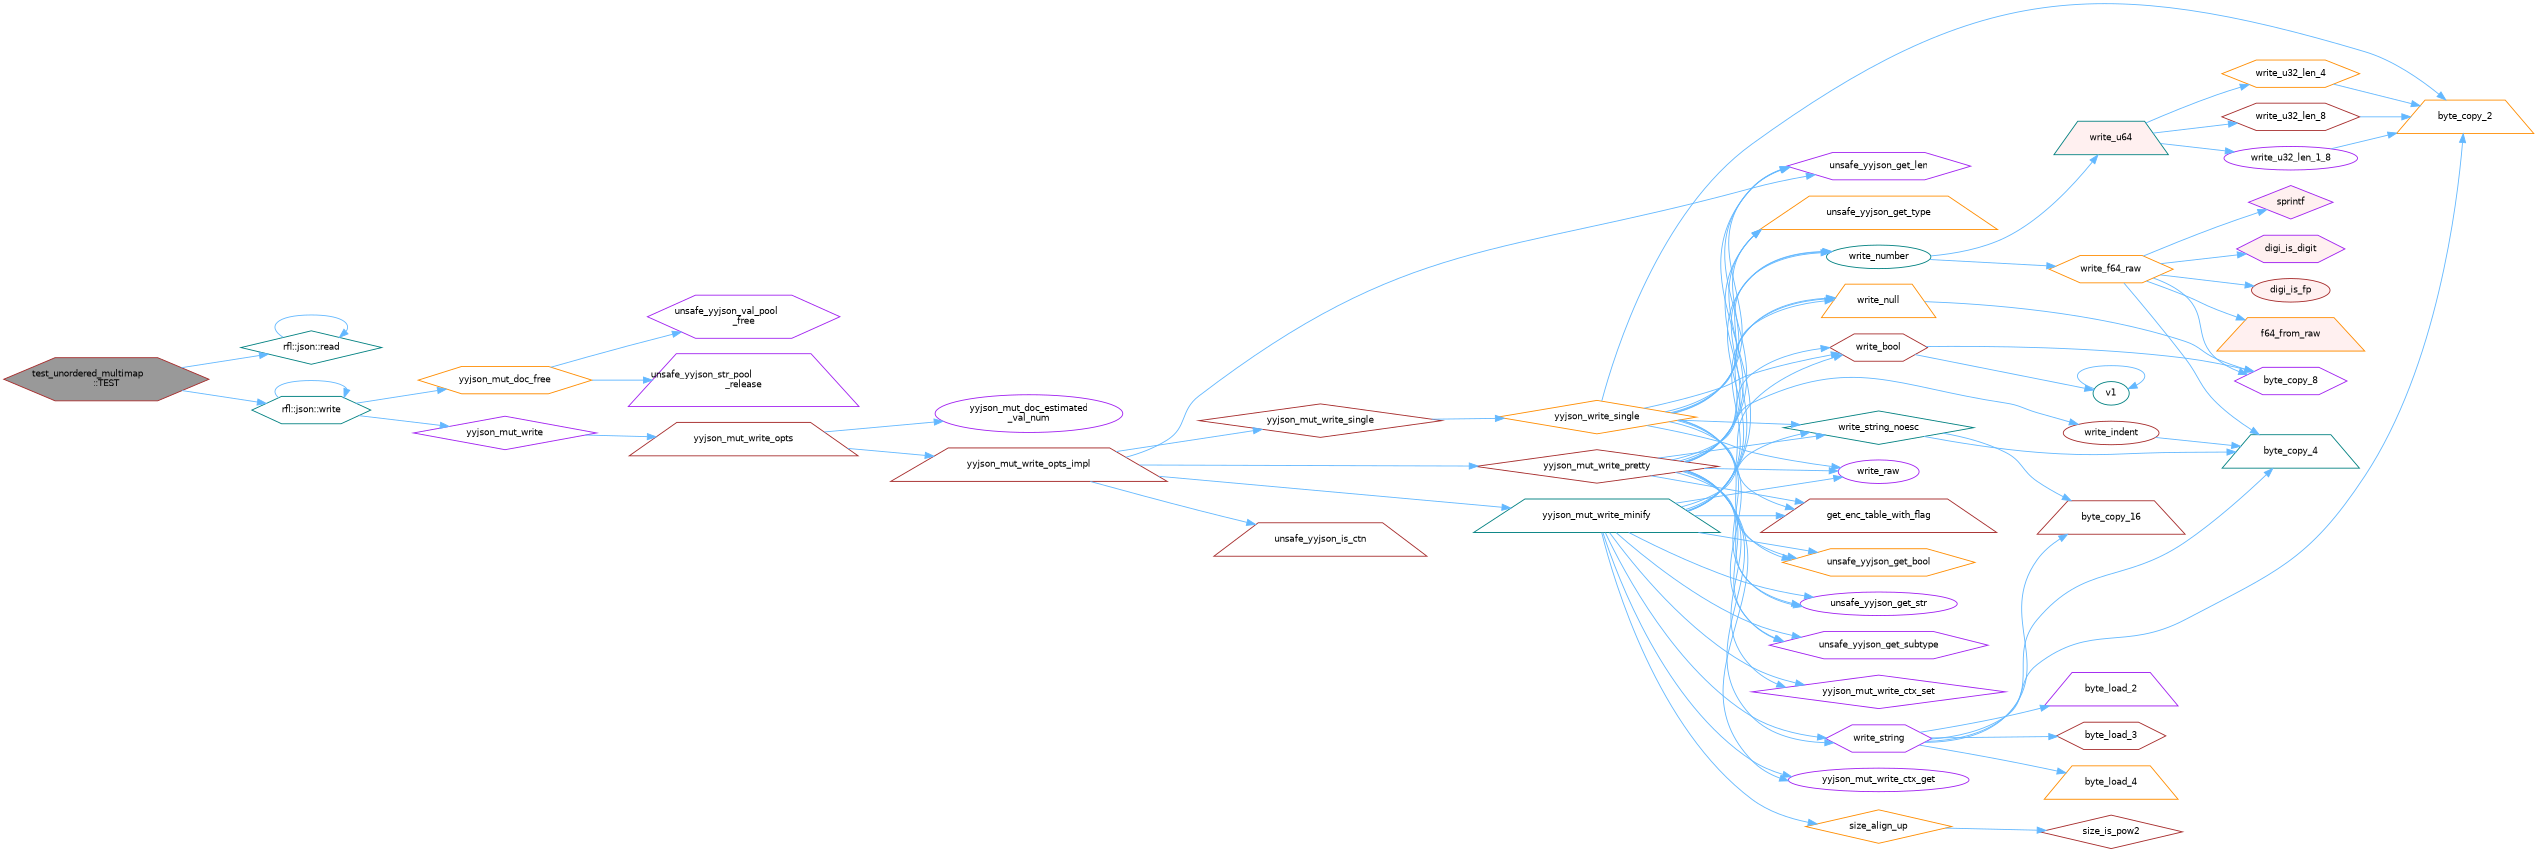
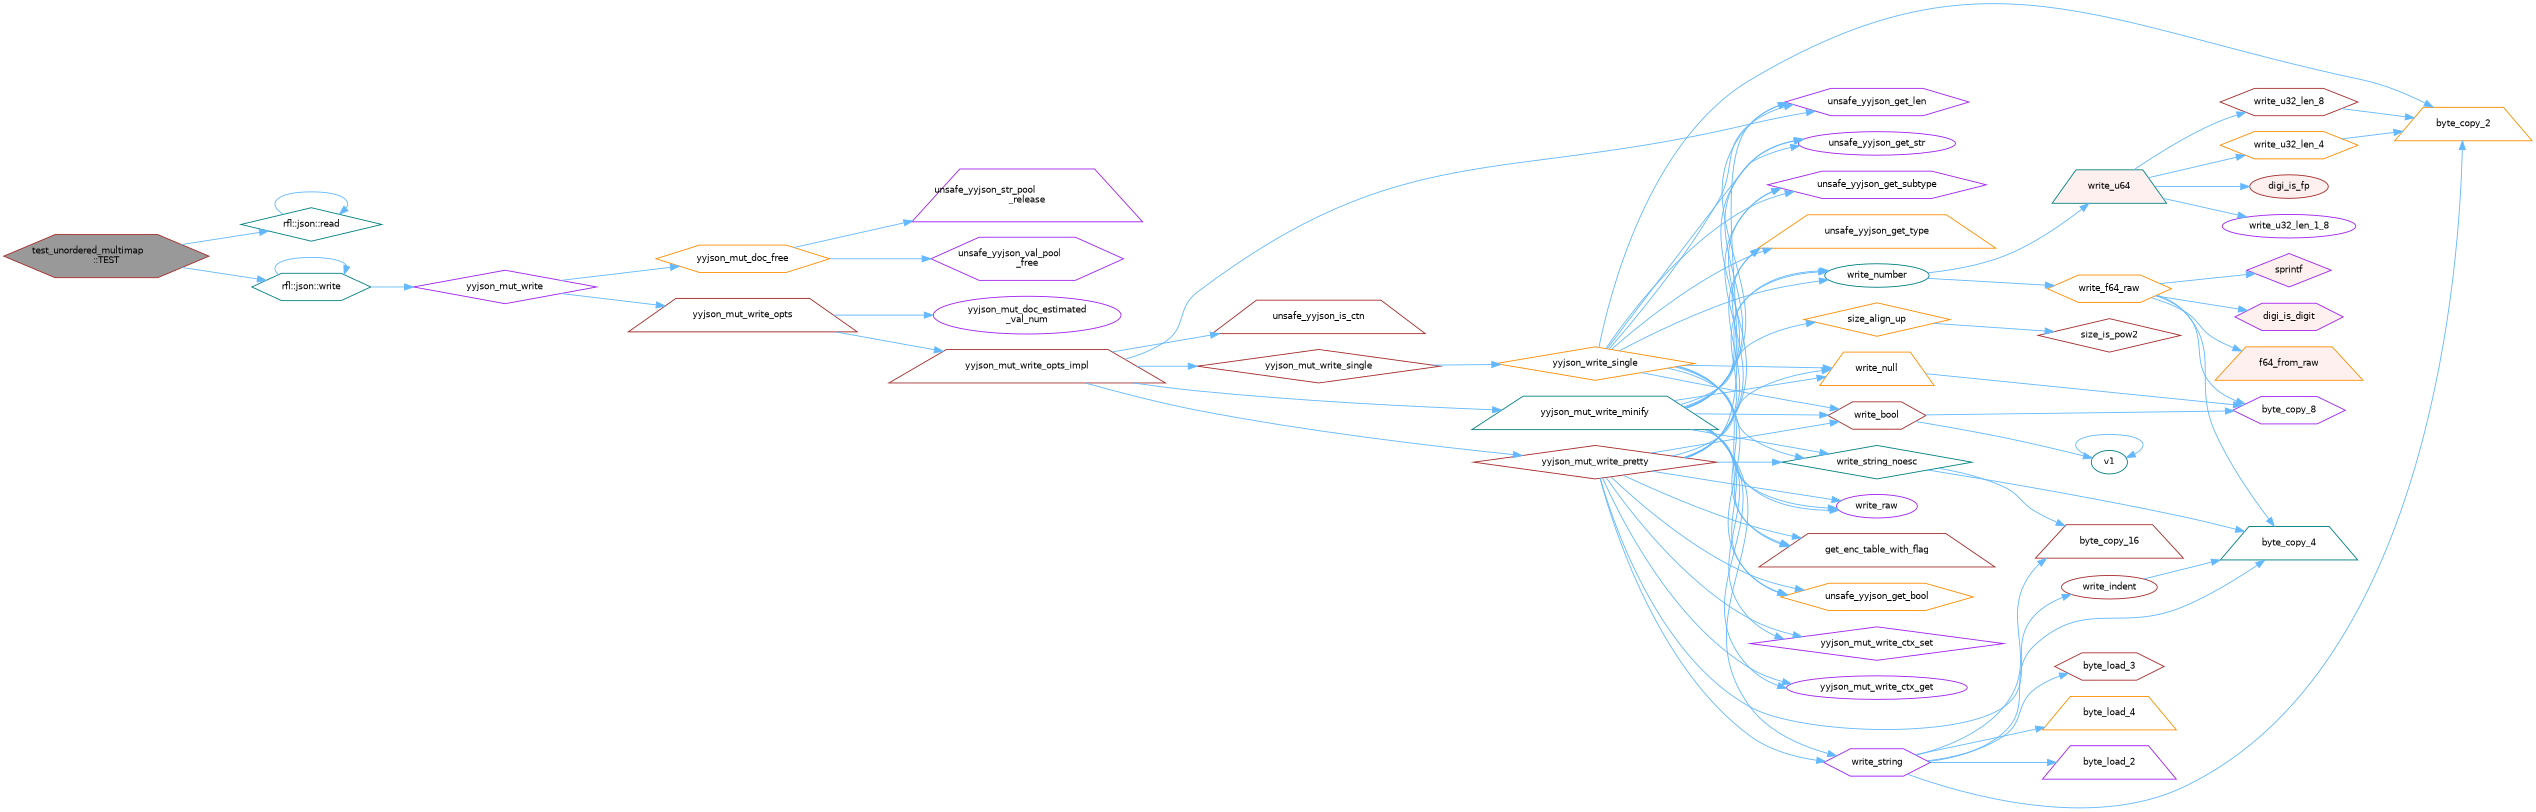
  digraph {
    rankdir=LR
    node [color=purple fillcolor=white fontname=Helvetica fontsize=10 shape=hexagon style=filled]
    edge [color=steelblue1 fontname=Helvetica fontsize=10 labelfontname=Helvetica labelfontsize=10 style=solid]
    n1 [color=brown fillcolor=grey60 fontcolor=black height=0.2 label="test_unordered_multimap\l::TEST" width=0.4]
    n2 [color=teal height=0.2 label="rfl::json::read" shape=diamond width=0.4]
    n3 [color=teal height=0.2 label="rfl::json::write" width=0.4]
    n4 [color=darkorange height=0.2 label=yyjson_mut_doc_free width=0.4]
    n5 [height=0.2 label=yyjson_mut_write shape=diamond width=0.4]
    n6 [height=0.2 label="unsafe_yyjson_str_pool\l_release" shape=trapezium width=0.4]
    n7 [height=0.2 label="unsafe_yyjson_val_pool\l_free" width=0.4]
    n8 [color=brown height=0.2 label=yyjson_mut_write_opts shape=trapezium width=0.4]
    n9 [height=0.2 label="yyjson_mut_doc_estimated\l_val_num" shape=ellipse width=0.4]
    n10 [color=brown height=0.2 label=yyjson_mut_write_opts_impl shape=trapezium width=0.4]
    n11 [height=0.2 label=unsafe_yyjson_get_len width=0.4]
    n12 [color=brown height=0.2 label=unsafe_yyjson_is_ctn shape=trapezium width=0.4]
    n13 [color=teal height=0.2 label=yyjson_mut_write_minify shape=trapezium width=0.4]
    n14 [color=brown height=0.2 label=yyjson_mut_write_pretty shape=diamond width=0.4]
    n15 [color=brown height=0.2 label=yyjson_mut_write_single shape=diamond width=0.4]
    n16 [color=brown height=0.2 label=get_enc_table_with_flag shape=trapezium width=0.4]
    n17 [color=darkorange height=0.2 label=size_align_up shape=diamond width=0.4]
    n18 [color=darkorange height=0.2 label=unsafe_yyjson_get_bool width=0.4]
    n19 [height=0.2 label=unsafe_yyjson_get_str shape=ellipse width=0.4]
    n20 [height=0.2 label=unsafe_yyjson_get_subtype width=0.4]
    n21 [color=darkorange height=0.2 label=unsafe_yyjson_get_type shape=trapezium width=0.4]
    n22 [color=brown height=0.2 label=write_bool width=0.4]
    n23 [color=darkorange height=0.2 label=write_null shape=trapezium width=0.4]
    n24 [color=teal height=0.2 label=write_number shape=ellipse width=0.4]
    n25 [height=0.2 label=write_raw shape=ellipse width=0.4]
    n26 [height=0.2 label=write_string width=0.4]
    n27 [color=teal height=0.2 label=write_string_noesc shape=diamond width=0.4]
    n28 [height=0.2 label=yyjson_mut_write_ctx_get shape=ellipse width=0.4]
    n29 [height=0.2 label=yyjson_mut_write_ctx_set shape=diamond width=0.4]
    n30 [color=brown height=0.2 label=write_indent shape=ellipse width=0.4]
    n31 [color=darkorange height=0.2 label=yyjson_write_single shape=diamond width=0.4]
    n32 [color=brown height=0.2 label=size_is_pow2 shape=diamond width=0.4]
    n33 [height=0.2 label=byte_copy_8 width=0.4]
    n34 [color=teal height=0.2 label=v1 shape=ellipse width=0.4]
    n35 [color=darkorange height=0.2 label=write_f64_raw width=0.4]
    n36 [color=teal fillcolor="#FFF0F0" height=0.2 label=write_u64 shape=trapezium width=0.4]
    n37 [color=teal height=0.2 label=byte_copy_4 shape=trapezium width=0.4]
    n38 [color=darkorange height=0.2 label=byte_copy_2 shape=trapezium width=0.4]
    n39 [color=brown height=0.2 label=byte_copy_16 shape=trapezium width=0.4]
    n40 [height=0.2 label=byte_load_2 shape=trapezium width=0.4]
    n41 [color=brown height=0.2 label=byte_load_3 width=0.4]
    n42 [color=darkorange height=0.2 label=byte_load_4 shape=trapezium width=0.4]
    n43 [fillcolor="#FFF0F0" height=0.2 label=digi_is_digit width=0.4]
    n44 [color=brown fillcolor="#FFF0F0" height=0.2 label=digi_is_fp shape=ellipse width=0.4]
    n45 [color=darkorange fillcolor="#FFF0F0" height=0.2 label=f64_from_raw shape=trapezium width=0.4]
    n46 [fillcolor="#FFF0F0" height=0.2 label=sprintf shape=diamond width=0.4]
    n47 [height=0.2 label=write_u32_len_1_8 shape=ellipse width=0.4]
    n48 [color=darkorange height=0.2 label=write_u32_len_4 width=0.4]
    n49 [color=brown height=0.2 label=write_u32_len_8 width=0.4]
    n1 -> n2
    n1 -> n3
    n2 -> n2
    n3 -> n3
-   n3 -> n4
+   n5 -> n4
    n3 -> n5
    n4 -> n6
    n4 -> n7
    n5 -> n8
    n8 -> n9
    n8 -> n10
    n10 -> n11
    n10 -> n12
    n10 -> n13
    n10 -> n14
    n10 -> n15
    n13 -> n11
    n13 -> n16
    n13 -> n17
    n13 -> n18
    n13 -> n19
    n13 -> n20
    n13 -> n21
    n13 -> n22
    n13 -> n23
    n13 -> n24
    n13 -> n25
    n13 -> n26
    n13 -> n27
    n13 -> n28
    n13 -> n29
    n14 -> n11
    n14 -> n16
    n14 -> n18
    n14 -> n19
    n14 -> n20
    n14 -> n21
    n14 -> n22
    n14 -> n23
    n14 -> n24
    n14 -> n25
    n14 -> n26
    n14 -> n27
    n14 -> n28
    n14 -> n29
    n14 -> n30
    n15 -> n31
    n17 -> n32
    n22 -> n33
    n22 -> n34
    n23 -> n33
    n24 -> n35
    n24 -> n36
    n26 -> n37
    n26 -> n38
    n26 -> n39
    n26 -> n40
    n26 -> n41
    n26 -> n42
    n27 -> n37
    n27 -> n39
    n30 -> n37
    n31 -> n11
    n31 -> n16
    n31 -> n18
    n31 -> n19
    n31 -> n20
    n31 -> n21
    n31 -> n22
    n31 -> n23
    n31 -> n24
    n31 -> n25
    n31 -> n27
    n31 -> n38
    n34 -> n34
    n35 -> n33
    n35 -> n37
    n35 -> n43
-   n35 -> n44
+   n36 -> n44
    n35 -> n45
    n35 -> n46
    n36 -> n47
    n36 -> n48
    n36 -> n49
-   n47 -> n38
    n48 -> n38
    n49 -> n38
  }
